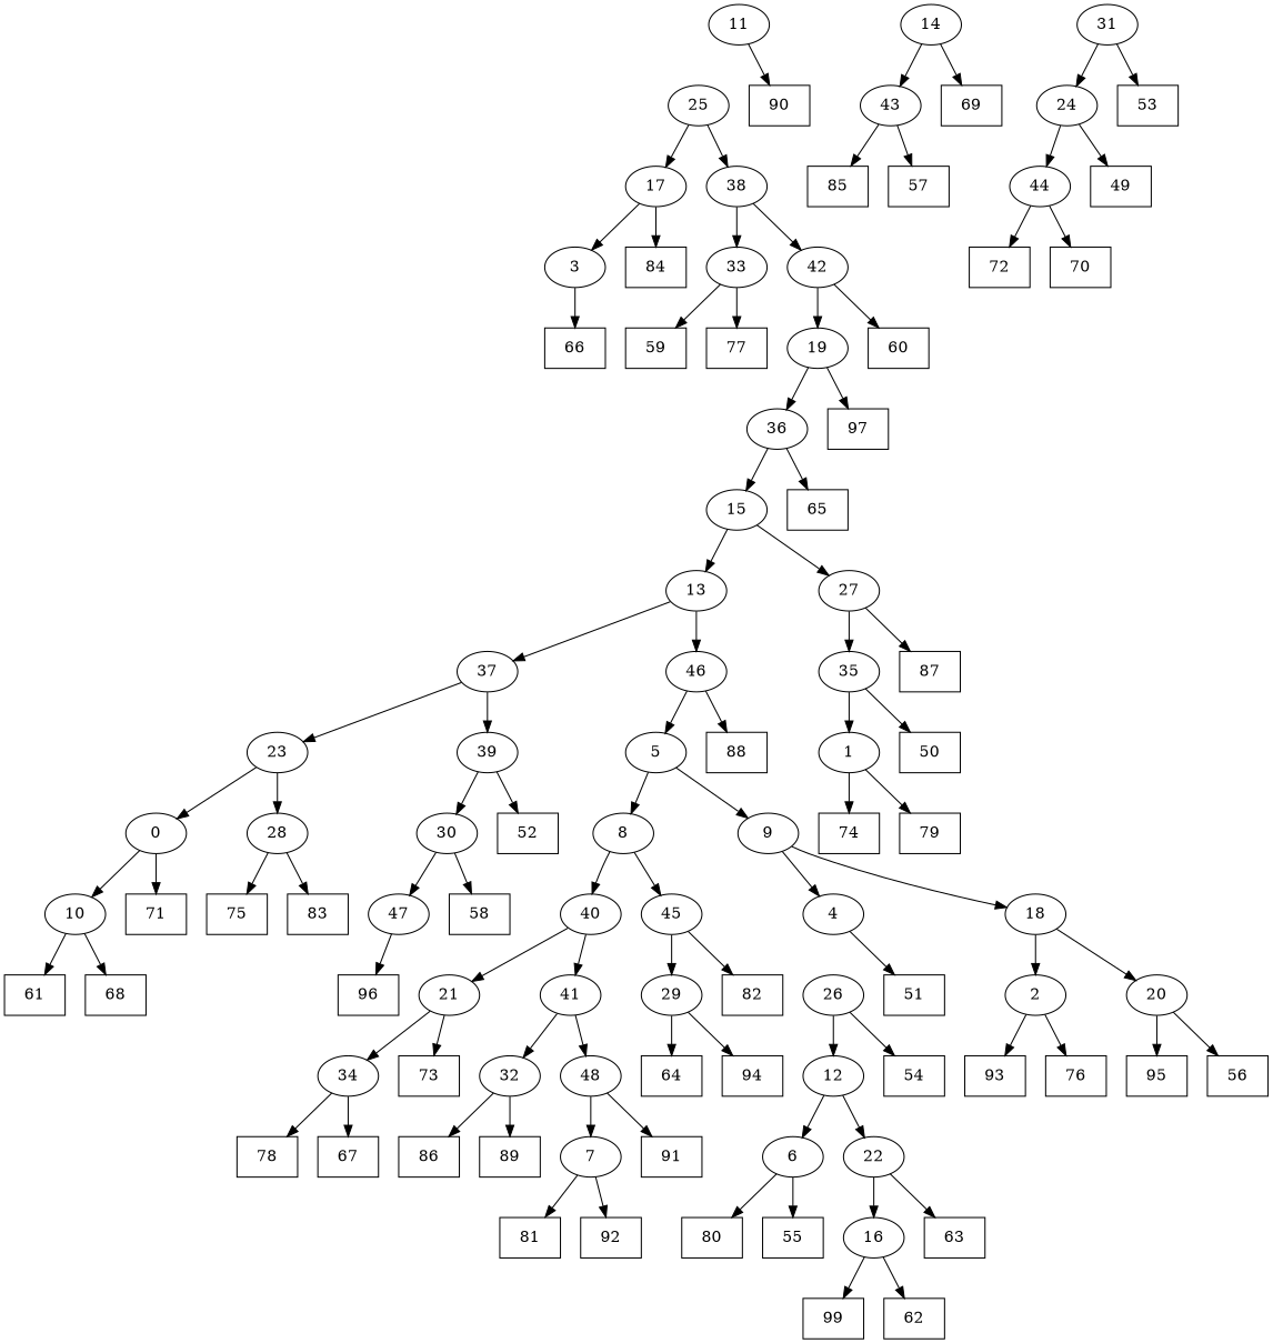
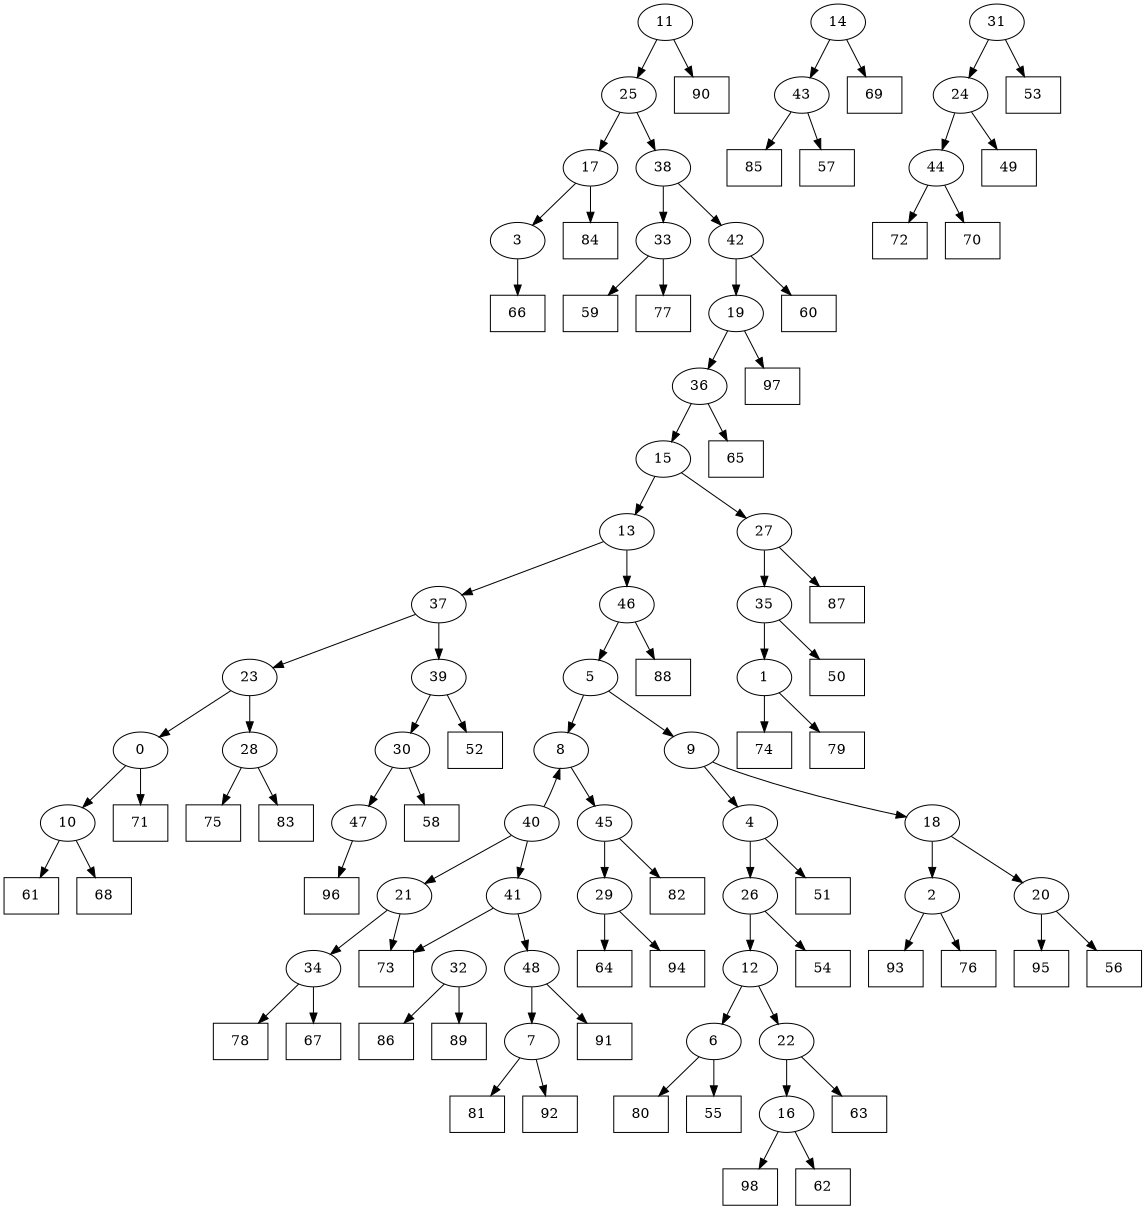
  digraph {
    node [shape=box]
    n1 [label=0 shape=""]
    n2 [label=10 shape=""]
    n3 [label=71]
    n4 [label=61]
    n5 [label=68]
    n6 [label=1 shape=""]
    n7 [label=74]
    n8 [label=79]
    n9 [label=2 shape=""]
    n10 [label=93]
    n11 [label=76]
    n12 [label=3 shape=""]
    n13 [label=66]
    n14 [label=14 shape=""]
    n15 [label=43 shape=""]
    n16 [label=69]
    n17 [label=4 shape=""]
    n18 [label=26 shape=""]
    n19 [label=51]
    n20 [label=12 shape=""]
    n21 [label=54]
    n22 [label=5 shape=""]
    n23 [label=8 shape=""]
    n24 [label=9 shape=""]
    n25 [label=40 shape=""]
    n26 [label=45 shape=""]
    n27 [label=18 shape=""]
    n28 [label=6 shape=""]
    n29 [label=80]
    n30 [label=55]
    n31 [label=7 shape=""]
    n32 [label=81]
    n33 [label=92]
    n34 [label=21 shape=""]
    n35 [label=41 shape=""]
    n36 [label=29 shape=""]
    n37 [label=82]
    n38 [label=20 shape=""]
    n39 [label=11 shape=""]
    n40 [label=25 shape=""]
    n41 [label=90]
    n42 [label=17 shape=""]
    n43 [label=38 shape=""]
    n44 [label=22 shape=""]
    n45 [label=16 shape=""]
    n46 [label=63]
    n47 [label=13 shape=""]
    n48 [label=37 shape=""]
    n49 [label=46 shape=""]
    n50 [label=23 shape=""]
    n51 [label=39 shape=""]
    n52 [label=88]
    n53 [label=85]
    n54 [label=57]
    n55 [label=15 shape=""]
    n56 [label=27 shape=""]
    n57 [label=35 shape=""]
    n58 [label=87]
-   n59 [label=99]
+   n59 [label=98]
    n60 [label=62]
    n61 [label=84]
    n62 [label=95]
    n63 [label=56]
    n64 [label=19 shape=""]
    n65 [label=36 shape=""]
    n66 [label=97]
    n67 [label=65]
    n68 [label=34 shape=""]
    n69 [label=73]
    n70 [label=78]
    n71 [label=67]
    n72 [label=28 shape=""]
    n73 [label=75]
    n74 [label=83]
    n75 [label=24 shape=""]
    n76 [label=44 shape=""]
    n77 [label=49]
    n78 [label=72]
    n79 [label=70]
    n80 [label=33 shape=""]
    n81 [label=42 shape=""]
    n82 [label=50]
    n83 [label=64]
    n84 [label=94]
    n85 [label=30 shape=""]
    n86 [label=47 shape=""]
    n87 [label=58]
    n88 [label=96]
    n89 [label=31 shape=""]
    n90 [label=53]
    n91 [label=32 shape=""]
    n92 [label=86]
    n93 [label=89]
    n94 [label=59]
    n95 [label=77]
    n96 [label=52]
    n97 [label=60]
    n98 [label=48 shape=""]
    n99 [label=91]
    n1 -> n2
    n1 -> n3
    n2 -> n4
    n2 -> n5
    n6 -> n7
    n6 -> n8
    n9 -> n10
    n9 -> n11
    n12 -> n13
    n14 -> n15
    n14 -> n16
    n15 -> n53
    n15 -> n54
+   n17 -> n18
    n17 -> n19
    n18 -> n20
    n18 -> n21
    n20 -> n28
    n20 -> n44
    n22 -> n23
    n22 -> n24
-   n23 -> n25
+   n25 -> n23
    n23 -> n26
    n24 -> n17
    n24 -> n27
    n25 -> n34
    n25 -> n35
    n26 -> n36
    n26 -> n37
    n27 -> n9
    n27 -> n38
    n28 -> n29
    n28 -> n30
    n31 -> n32
    n31 -> n33
    n34 -> n68
    n34 -> n69
-   n35 -> n91
+   n35 -> n69
    n35 -> n98
    n36 -> n83
    n36 -> n84
    n38 -> n62
    n38 -> n63
+   n39 -> n40
    n39 -> n41
    n40 -> n42
    n40 -> n43
    n42 -> n12
    n42 -> n61
    n43 -> n80
    n43 -> n81
    n44 -> n45
    n44 -> n46
    n45 -> n59
    n45 -> n60
    n47 -> n48
    n47 -> n49
    n48 -> n50
    n48 -> n51
    n49 -> n22
    n49 -> n52
    n50 -> n1
    n50 -> n72
    n51 -> n85
    n51 -> n96
    n55 -> n47
    n55 -> n56
    n56 -> n57
    n56 -> n58
    n57 -> n6
    n57 -> n82
    n64 -> n65
    n64 -> n66
    n65 -> n55
    n65 -> n67
    n68 -> n70
    n68 -> n71
    n72 -> n73
    n72 -> n74
    n75 -> n76
    n75 -> n77
    n76 -> n78
    n76 -> n79
    n80 -> n94
    n80 -> n95
    n81 -> n64
    n81 -> n97
    n85 -> n86
    n85 -> n87
    n86 -> n88
    n89 -> n75
    n89 -> n90
    n91 -> n92
    n91 -> n93
    n98 -> n31
    n98 -> n99
  }
